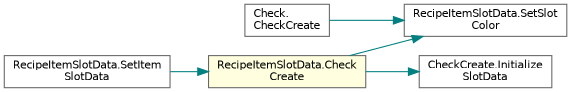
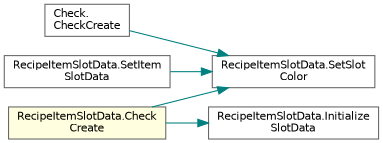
  digraph {
    rankdir=RL
    node [color=grey40 fillcolor=white fontname=Helvetica fontsize=10 shape=box style=filled]
    edge [color=teal dir=back fontname=Helvetica fontsize=10 labelfontname=Helvetica labelfontsize=10 style=solid]
    n1 [color=gray40 fontcolor=black height=0.2 label="RecipeItemSlotData.SetSlot\lColor" width=0.4]
    n2 [height=0.2 label="Check.\lCheckCreate" width=0.4]
    n3 [fillcolor=lightyellow height=0.2 label="RecipeItemSlotData.Check\lCreate" width=0.4]
    n4 [height=0.2 label="RecipeItemSlotData.SetItem\lSlotData" width=0.4]
-   n5 [height=0.2 label="CheckCreate.Initialize\lSlotData" width=0.4]
+   n5 [height=0.2 label="RecipeItemSlotData.Initialize\lSlotData" width=0.4]
    n1 -> n2
    n1 -> n3
-   n3 -> n4
+   n1 -> n4
    n5 -> n3
  }
